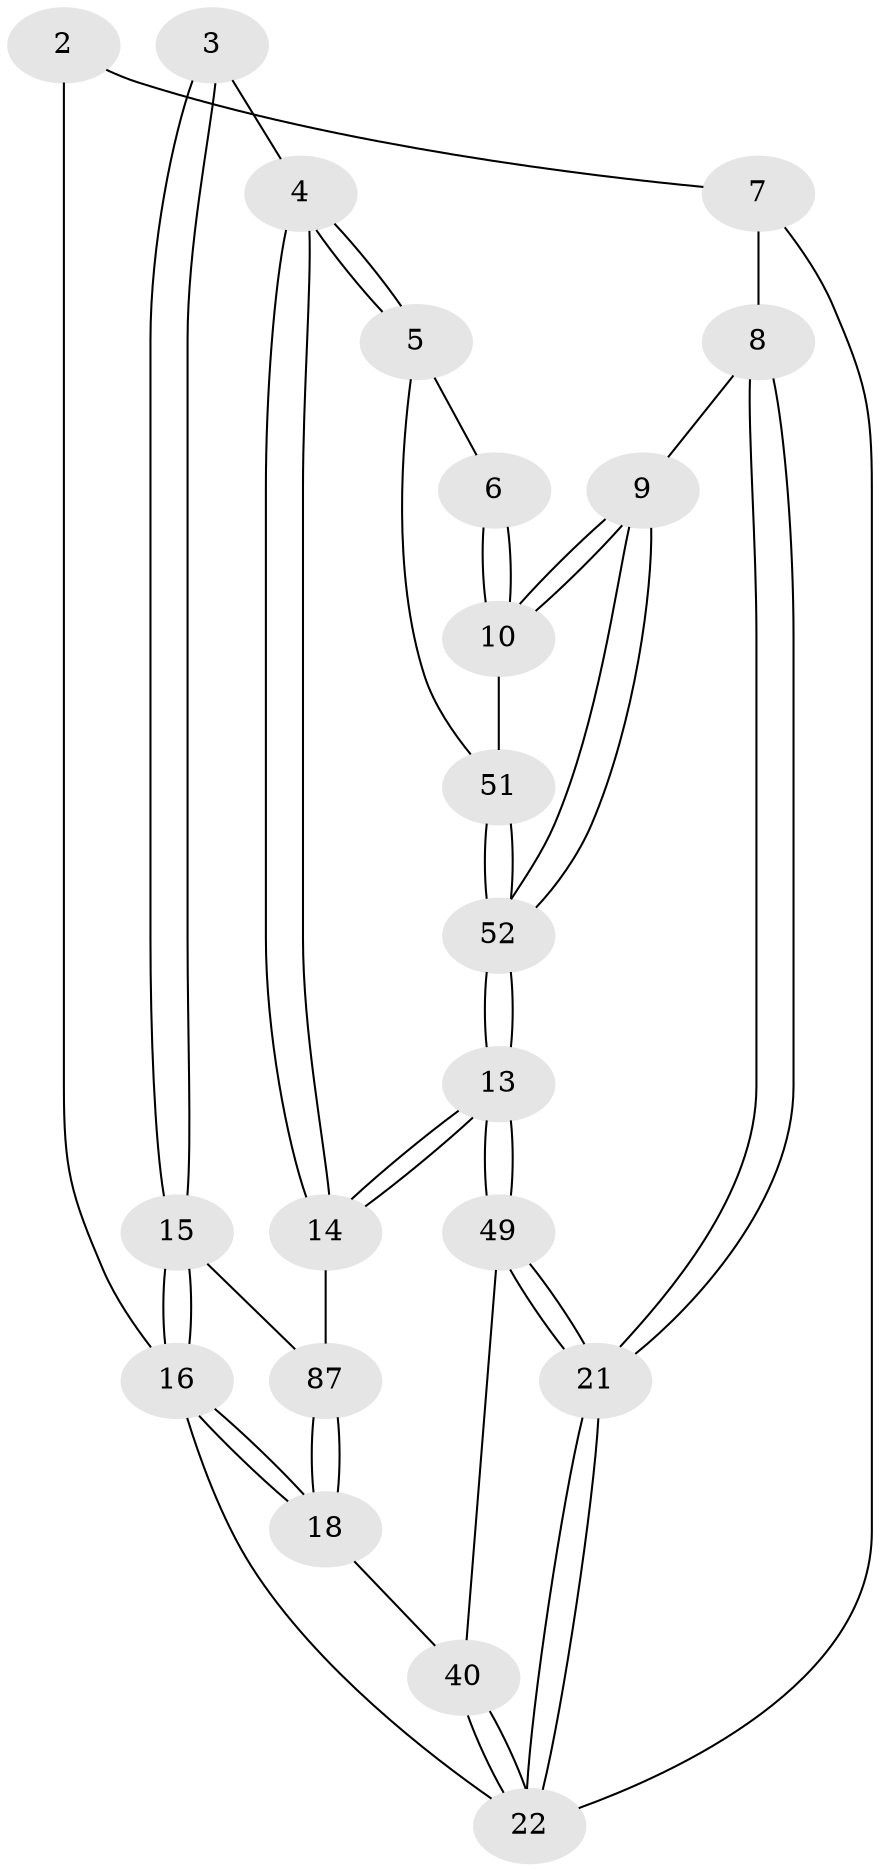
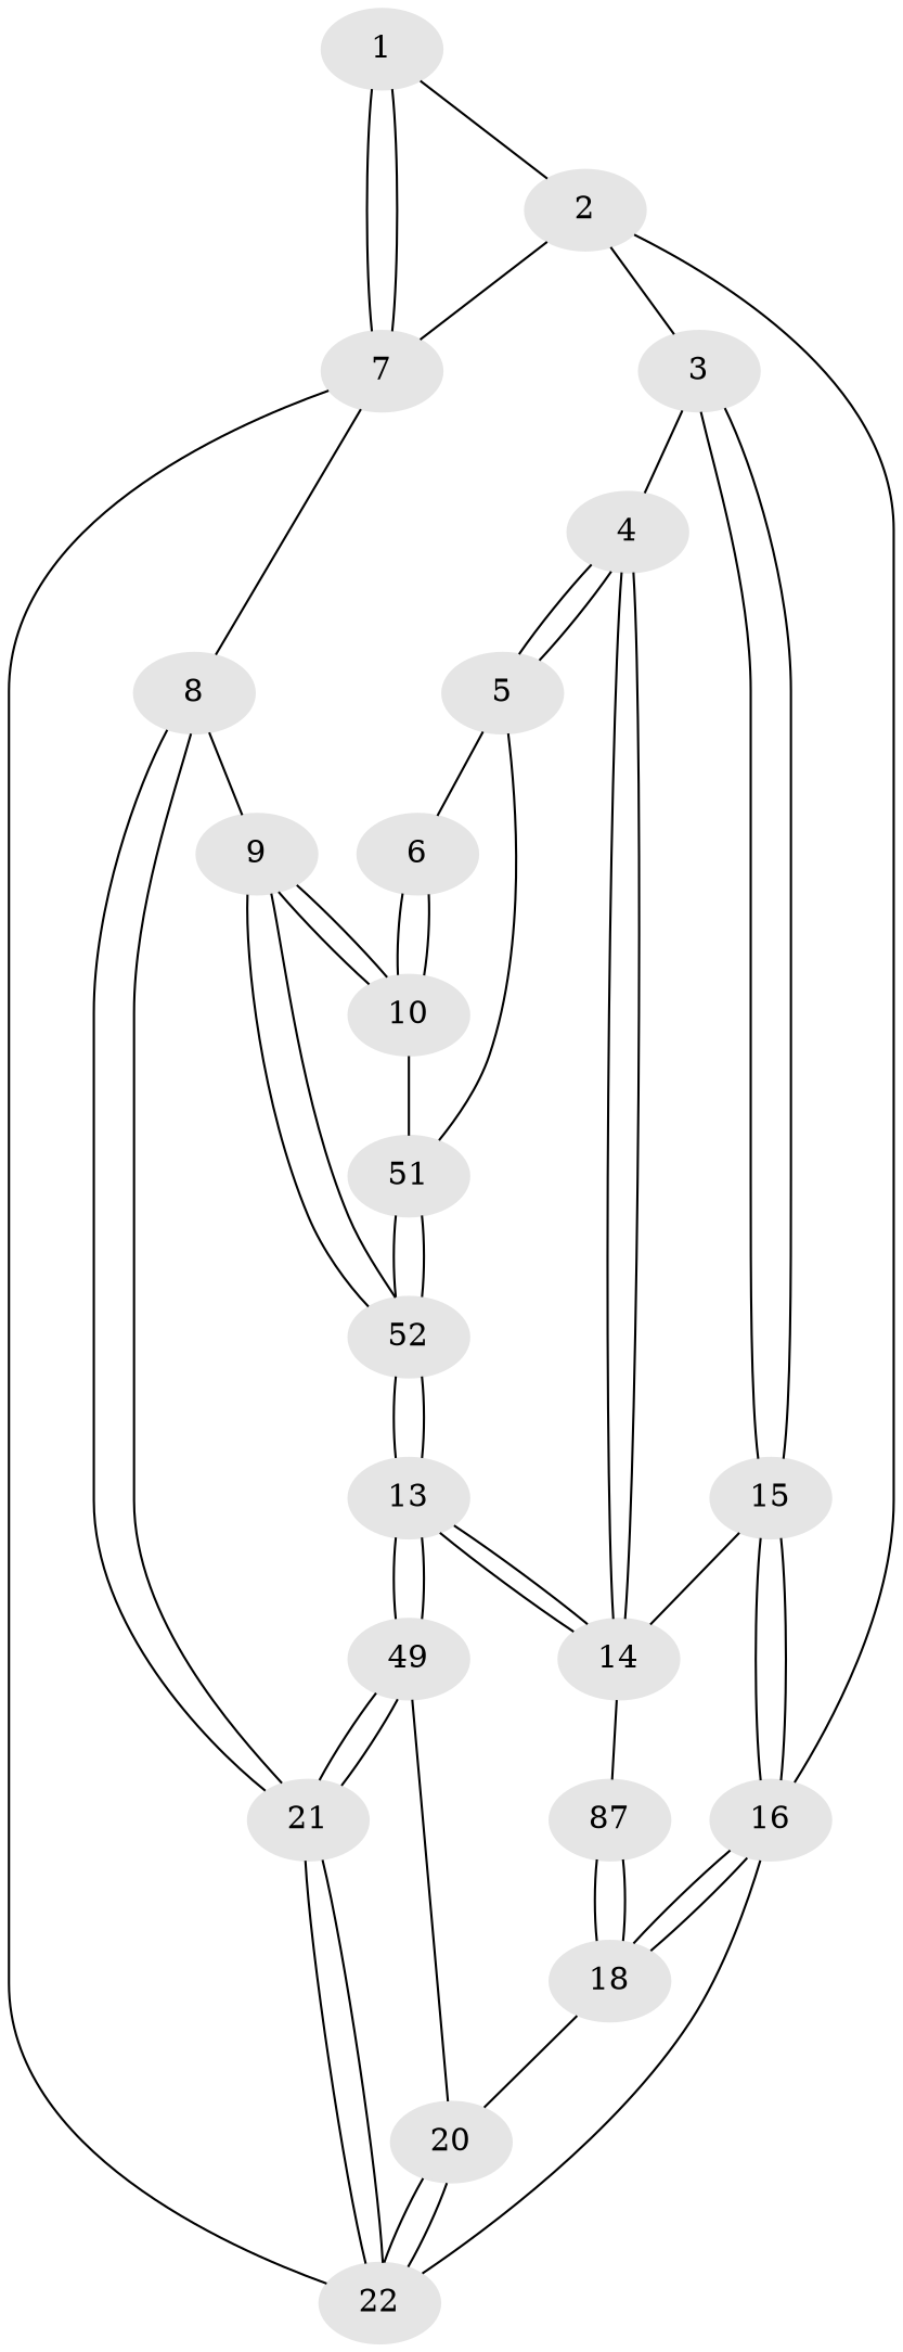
  graph {
    node [color=gray90 style=filled]
+   1
    2
    7
    3
    16
    8
    22
    4
    15
    18
    5
    14
    n13 [label=87]
    6
    n15 [label=51]
    10
    n17 [label=52]
    9
    21
    13
    n21 [label=49]
-   20 [label=40]
+   20
+   1 -- 2
+   1 -- 7
+   1 -- 7
    2 -- 7
+   2 -- 3
    2 -- 16
    7 -- 8
    7 -- 22
    3 -- 4
    3 -- 15
    3 -- 15
    16 -- 22
    16 -- 18
    16 -- 18
    8 -- 9
    8 -- 21
    8 -- 21
    4 -- 5
    4 -- 5
    4 -- 14
    4 -- 14
    15 -- 16
    15 -- 16
-   15 -- n13
+   15 -- 14
    18 -- 20
    5 -- 6
    5 -- n15
    14 -- n13
    n13 -- 18
    n13 -- 18
    6 -- 10
    6 -- 10
    n15 -- n17
    n15 -- n17
    10 -- n15
    n17 -- 13
    n17 -- 13
    9 -- 10
    9 -- 10
    9 -- n17
    9 -- n17
    21 -- 22
    21 -- 22
    13 -- 14
    13 -- 14
    13 -- n21
    13 -- n21
    n21 -- 21
    n21 -- 21
    n21 -- 20
    20 -- 22
    20 -- 22
  }
